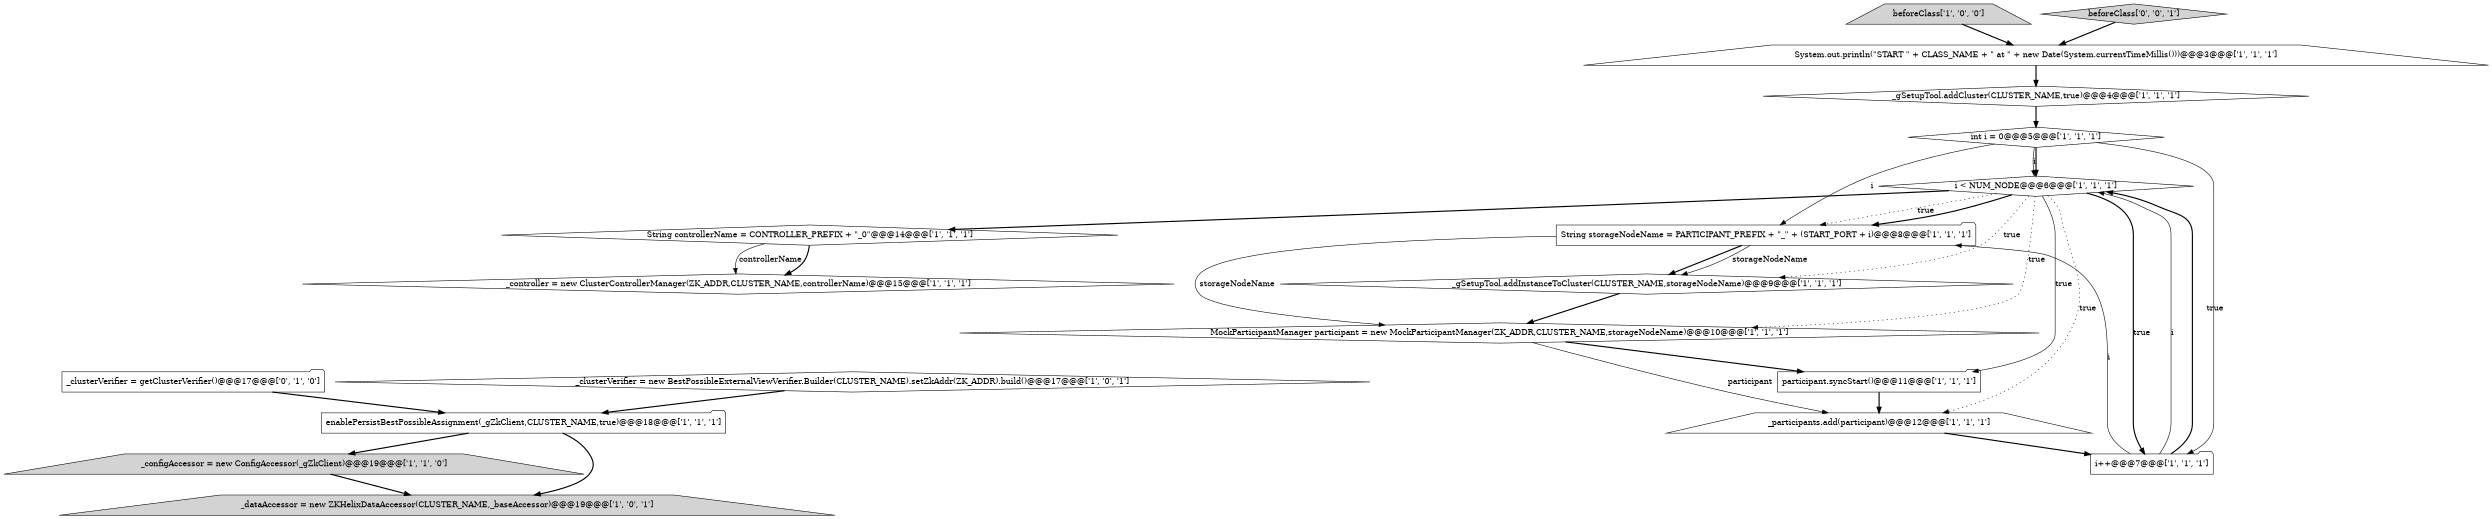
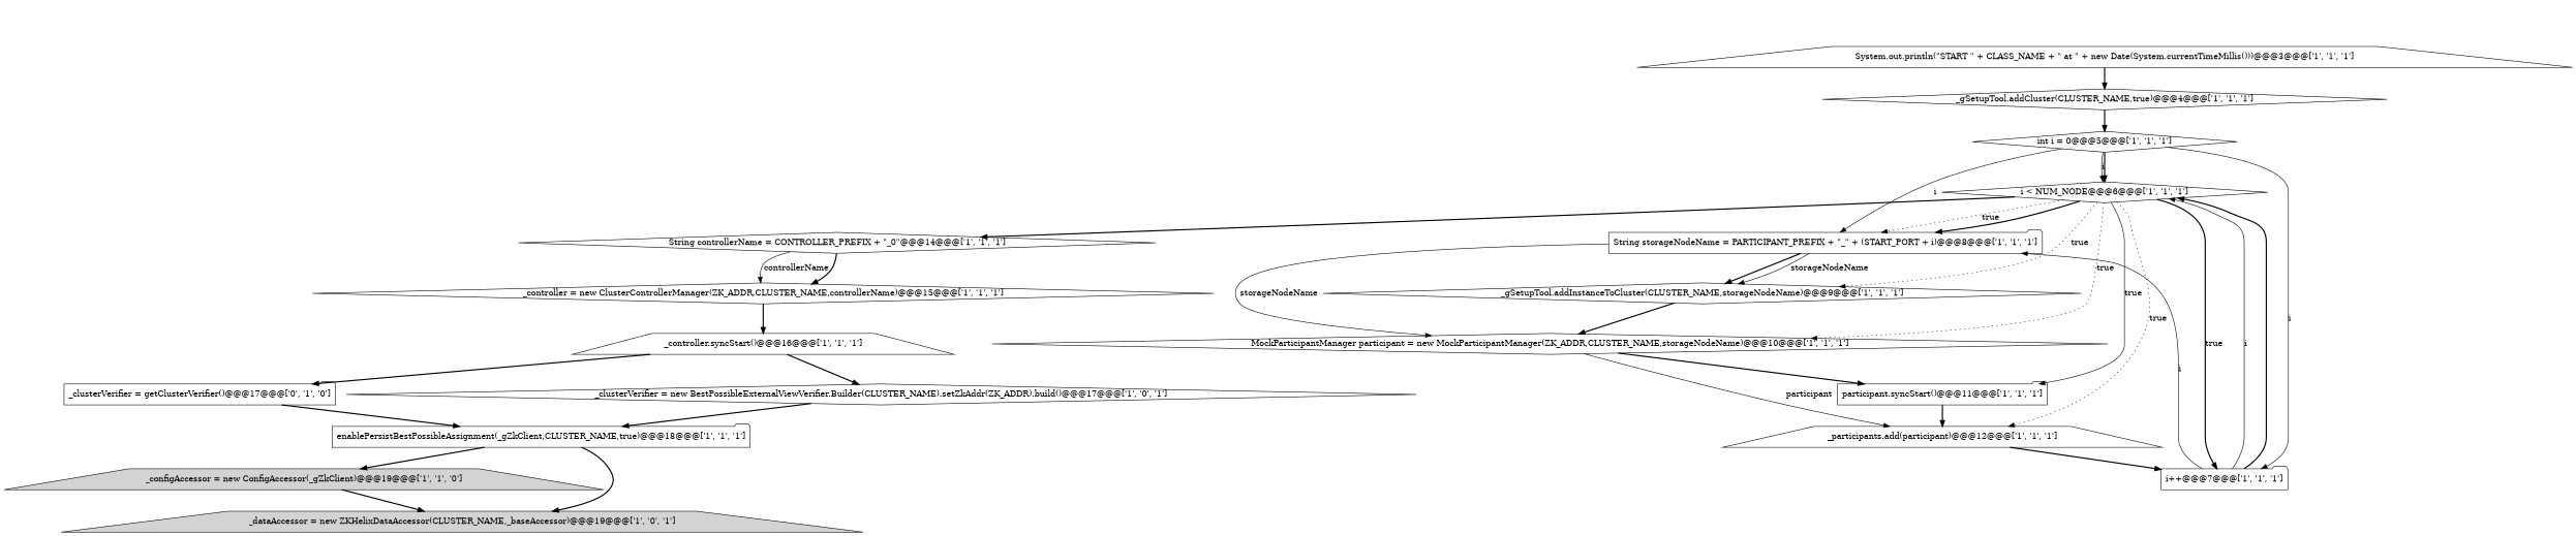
  digraph {
    node [fillcolor=white shape=diamond style=filled]
    edge [style=bold]
    n1 [label="String controllerName = CONTROLLER_PREFIX + \"_0\"@@@14@@@['1', '1', '1']"]
    n2 [label="_controller = new ClusterControllerManager(ZK_ADDR,CLUSTER_NAME,controllerName)@@@15@@@['1', '1', '1']"]
-   n4 [fillcolor=lightgray label="beforeClass['1', '0', '0']" shape=trapezium]
+   n3 [label="_controller.syncStart()@@@16@@@['1', '1', '1']" shape=trapezium]
    n5 [label="System.out.println(\"START \" + CLASS_NAME + \" at \" + new Date(System.currentTimeMillis()))@@@3@@@['1', '1', '1']" shape=trapezium]
    n6 [label="_gSetupTool.addCluster(CLUSTER_NAME,true)@@@4@@@['1', '1', '1']"]
    n7 [label="_clusterVerifier = getClusterVerifier()@@@17@@@['0', '1', '0']" shape=folder]
    n8 [label="_clusterVerifier = new BestPossibleExternalViewVerifier.Builder(CLUSTER_NAME).setZkAddr(ZK_ADDR).build()@@@17@@@['1', '0', '1']"]
    n9 [label="String storageNodeName = PARTICIPANT_PREFIX + \"_\" + (START_PORT + i)@@@8@@@['1', '1', '1']" shape=folder]
    n10 [label="MockParticipantManager participant = new MockParticipantManager(ZK_ADDR,CLUSTER_NAME,storageNodeName)@@@10@@@['1', '1', '1']"]
    n11 [label="_gSetupTool.addInstanceToCluster(CLUSTER_NAME,storageNodeName)@@@9@@@['1', '1', '1']"]
    n12 [label="_participants.add(participant)@@@12@@@['1', '1', '1']" shape=trapezium]
    n13 [label="participant.syncStart()@@@11@@@['1', '1', '1']" shape=folder]
    n14 [label="i++@@@7@@@['1', '1', '1']" shape=folder]
-   n15 [fillcolor=lightgray label="beforeClass['0', '0', '1']"]
    n16 [fillcolor=lightgray label="_configAccessor = new ConfigAccessor(_gZkClient)@@@19@@@['1', '1', '0']" shape=trapezium]
    n17 [fillcolor=lightgray label="_dataAccessor = new ZKHelixDataAccessor(CLUSTER_NAME,_baseAccessor)@@@19@@@['1', '0', '1']" shape=trapezium]
    n18 [label="i < NUM_NODE@@@6@@@['1', '1', '1']"]
    n19 [label="enablePersistBestPossibleAssignment(_gZkClient,CLUSTER_NAME,true)@@@18@@@['1', '1', '1']" shape=folder]
    n20 [label="int i = 0@@@5@@@['1', '1', '1']"]
    n1 -> n2 [label=controllerName style=solid]
    n1 -> n2
-   n4 -> n5
+   n2 -> n3
+   n3 -> n7
+   n3 -> n8
    n5 -> n6
    n6 -> n20
    n7 -> n19
    n8 -> n19
    n9 -> n10 [label=storageNodeName style=solid]
    n9 -> n11
    n9 -> n11 [label=storageNodeName style=solid]
    n10 -> n12 [label=participant style=solid]
    n10 -> n13
    n11 -> n10
    n12 -> n14
    n13 -> n12
    n14 -> n9 [label=i style=solid]
    n14 -> n18 [label=i style=solid]
    n14 -> n18
-   n15 -> n5
    n16 -> n17
    n18 -> n1
    n18 -> n9 [label=true style=dotted]
    n18 -> n9
    n18 -> n10 [label=true style=dotted]
    n18 -> n11 [label=true style=dotted]
    n18 -> n12 [label=true style=dotted]
    n18 -> n13 [label=true style=solid]
    n18 -> n14 [label=true]
    n19 -> n16
    n19 -> n17
    n20 -> n9 [label=i style=solid]
-   n20 -> n14 [label=true style=solid]
+   n20 -> n14 [label=i style=solid]
    n20 -> n18 [label=i style=solid]
    n20 -> n18
  }
